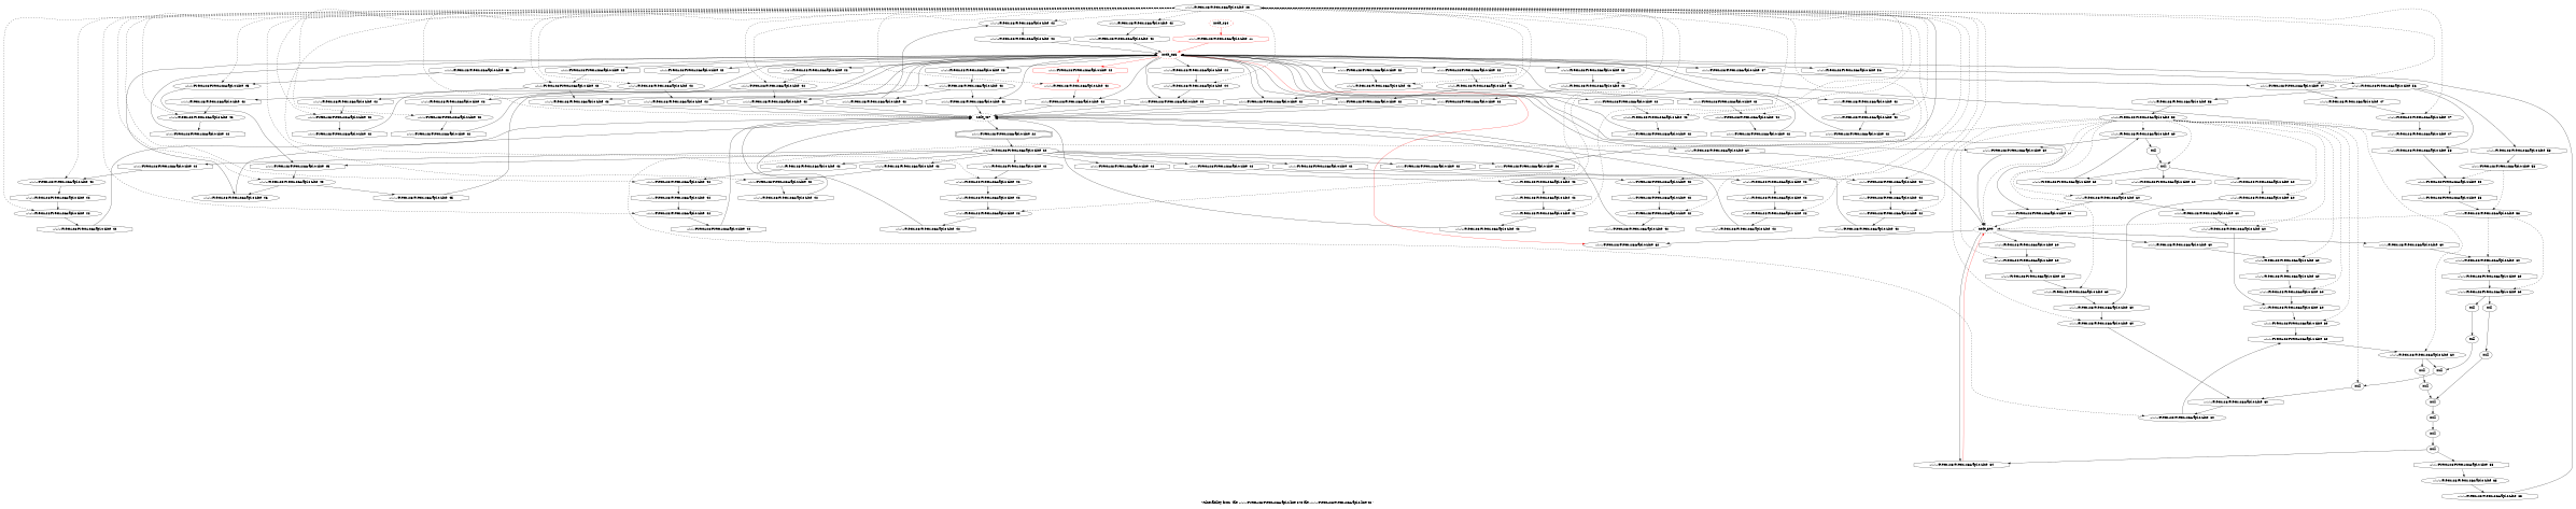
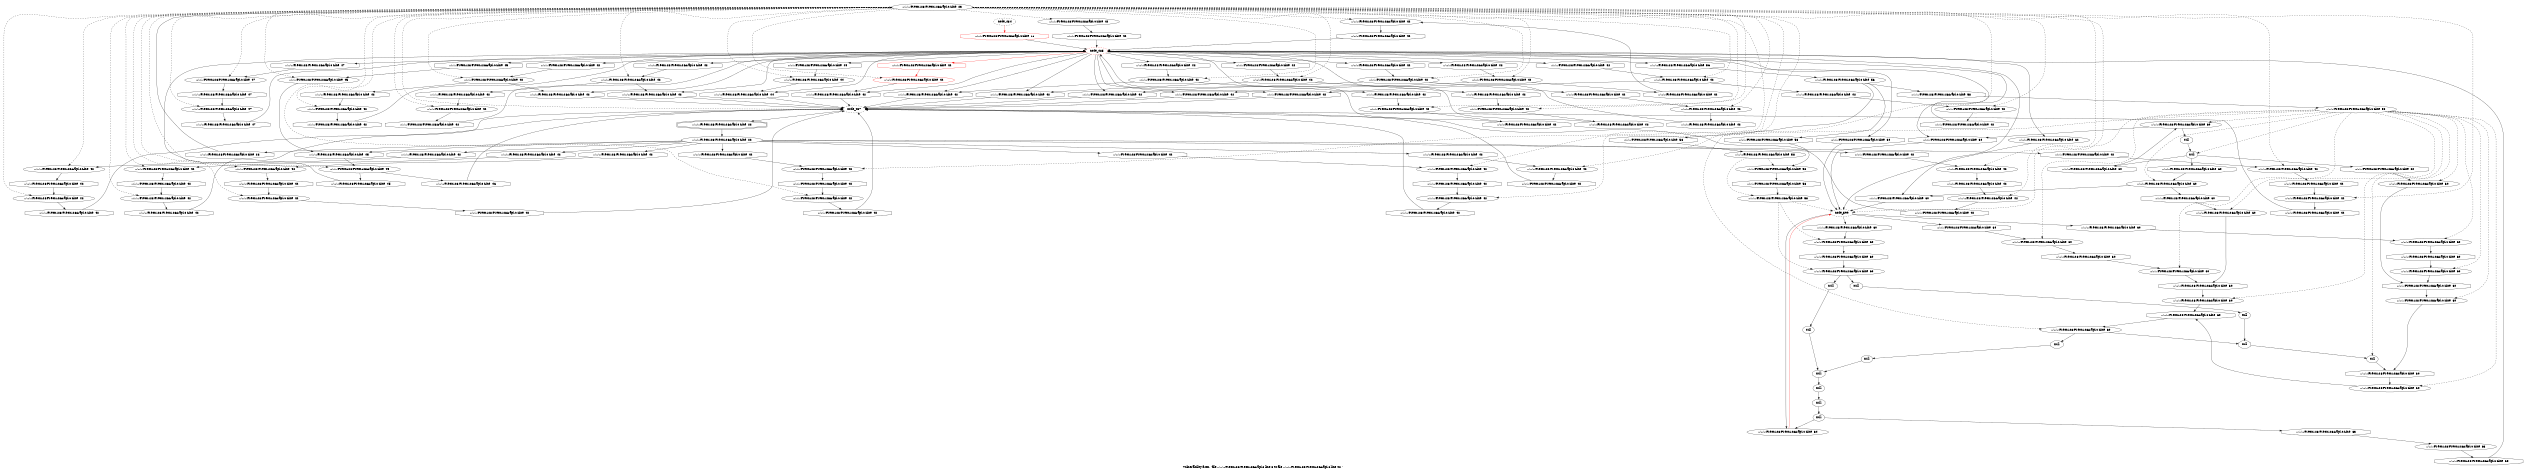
  digraph {
    label="Vulnerability from  'file ../../../Preon128/Preon128A/api.c line 8 to file ../../../Preon128/Preon128A/api.c line 42 ' "
    node [shape=octagon style=solid]
    n1 [label="../../../Preon128/Preon128A/api.c Line  23" shape=ellipse]
    n2 [label="../../../Preon128/Preon128A/api.c Line  42" shape=ellipse]
    n3 [label="../../../Preon128/Preon128A/api.c Line  42" shape=ellipse]
    n4 [label="../../../Preon128/Preon128A/api.c Line  42" shape=ellipse]
    n5 [label="../../../Preon128/Preon128A/api.c Line  42" shape=ellipse]
    n6 [label="../../../Preon128/Preon128A/api.c Line  42" shape=ellipse]
    n7 [label="../../../Preon128/Preon128A/api.c Line  42" shape=ellipse]
    n8 [label="../../../Preon128/Preon128A/api.c Line  42" shape=ellipse]
    n9 [label="../../../Preon128/Preon128A/api.c Line  42" shape=ellipse]
    node_487 [shape=ellipse style=dashed]
    n11 [label="../../../Preon128/Preon128A/api.c Line  42" shape=ellipse]
    n12 [label="../../../Preon128/Preon128A/api.c Line  42" shape=ellipse]
    n13 [label="../../../Preon128/Preon128A/api.c Line  42" shape=ellipse]
    n14 [label="../../../Preon128/Preon128A/api.c Line  42" shape=ellipse]
    n15 [label="../../../Preon128/Preon128A/api.c Line  42" shape=ellipse]
    n16 [label="../../../Preon128/Preon128A/api.c Line  42" shape=ellipse]
    n17 [label="../../../Preon128/Preon128A/api.c Line  42" shape=ellipse]
    n18 [label="../../../Preon128/Preon128A/api.c Line  44" shape=ellipse]
    n19 [label="../../../Preon128/Preon128A/api.c Line  45" shape=ellipse]
    n20 [label="../../../Preon128/Preon128A/api.c Line  45" shape=ellipse]
    n21 [label="../../../Preon128/Preon128A/api.c Line  47" shape=ellipse]
    n22 [label="../../../Preon128/Preon128A/api.c Line  47" shape=ellipse]
    n23 [label="../../../Preon128/Preon128A/api.c Line  42" shape=ellipse]
    n24 [label="../../../Preon128/Preon128A/api.c Line  42" shape=ellipse]
    n25 [label="../../../Preon128/Preon128A/api.c Line  42" shape=ellipse]
    n26 [label="../../../Preon128/Preon128A/api.c Line  42" shape=ellipse]
    n27 [label="../../../Preon128/Preon128A/api.c Line  42" shape=ellipse]
    n28 [label="../../../Preon128/Preon128A/api.c Line  42" shape=ellipse]
    n29 [label="../../../Preon128/Preon128A/api.c Line  42" shape=ellipse]
    n30 [label="../../../Preon128/Preon128A/api.c Line  42" shape=ellipse]
    n31 [label="../../../Preon128/Preon128A/api.c Line  42" shape=ellipse]
    n32 [label="../../../Preon128/Preon128A/api.c Line  42" shape=ellipse]
    n33 [label="../../../Preon128/Preon128A/api.c Line  42" shape=ellipse]
    n34 [color=red label="../../../Preon128/Preon128A/api.c Line  42" shape=ellipse]
    n35 [label="../../../Preon128/Preon128A/api.c Line  42" shape=ellipse]
    n36 [label="../../../Preon128/Preon128A/api.c Line  42" shape=ellipse]
    n37 [label="../../../Preon128/Preon128A/api.c Line  42" shape=ellipse]
    n38 [label="../../../Preon128/Preon128A/api.c Line  42" shape=ellipse]
    n39 [label="../../../Preon128/Preon128A/api.c Line  42"]
    n40 [label="../../../Preon128/Preon128A/api.c Line  42"]
    n41 [label="../../../Preon128/Preon128A/api.c Line  42"]
    n42 [label="../../../Preon128/Preon128A/api.c Line  42"]
    n43 [label="../../../Preon128/Preon128A/api.c Line  42"]
    n44 [label="../../../Preon128/Preon128A/api.c Line  42"]
    n45 [label="../../../Preon128/Preon128A/api.c Line  42"]
    n46 [label="../../../Preon128/Preon128A/api.c Line  42"]
    n47 [label="../../../Preon128/Preon128A/api.c Line  42"]
    n48 [label="../../../Preon128/Preon128A/api.c Line  42"]
    n49 [label="../../../Preon128/Preon128A/api.c Line  22" shape=doubleoctagon]
    n50 [label="../../../Preon128/Preon128A/api.c Line  42"]
    n51 [label="../../../Preon128/Preon128A/api.c Line  42"]
    n52 [label="../../../Preon128/Preon128A/api.c Line  42"]
    n53 [label="../../../Preon128/Preon128A/api.c Line  42"]
    n54 [label="../../../Preon128/Preon128A/api.c Line  42"]
    n55 [label="../../../Preon128/Preon128A/api.c Line  42"]
    n56 [label="../../../Preon128/Preon128A/api.c Line  42"]
    n57 [label="../../../Preon128/Preon128A/api.c Line  42"]
    n58 [label="../../../Preon128/Preon128A/api.c Line  42"]
    n59 [label="../../../Preon128/Preon128A/api.c Line  44"]
    n60 [label="../../../Preon128/Preon128A/api.c Line  45"]
-   n61 [label="../../../Preon128/Preon128A/api.c Line  46" shape=ellipse]
+   n61 [label="../../../Preon128/Preon128A/api.c Line  46"]
    n62 [label="../../../Preon128/Preon128A/api.c Line  45"]
    n63 [label="../../../Preon128/Preon128A/api.c Line  47"]
    n64 [label="../../../Preon128/Preon128A/api.c Line  47"]
    n65 [label="../../../Preon128/Preon128A/api.c Line  42"]
    n66 [label="../../../Preon128/Preon128A/api.c Line  42"]
    n67 [label="../../../Preon128/Preon128A/api.c Line  42"]
    n68 [label="../../../Preon128/Preon128A/api.c Line  42"]
    n69 [label="../../../Preon128/Preon128A/api.c Line  42"]
    n70 [label="../../../Preon128/Preon128A/api.c Line  42"]
    n71 [label="../../../Preon128/Preon128A/api.c Line  42"]
    n72 [label="../../../Preon128/Preon128A/api.c Line  42"]
    n73 [label="../../../Preon128/Preon128A/api.c Line  42"]
    n74 [label="../../../Preon128/Preon128A/api.c Line  42"]
    n75 [label="../../../Preon128/Preon128A/api.c Line  42"]
    n76 [label="../../../Preon128/Preon128A/api.c Line  42"]
    n77 [label="../../../Preon128/Preon128A/api.c Line  42"]
    n78 [label="../../../Preon128/Preon128A/api.c Line  42"]
    n79 [label="../../../Preon128/Preon128A/api.c Line  42"]
    n80 [label="../../../Preon128/Preon128A/api.c Line  42"]
    n81 [label="../../../Preon128/Preon128A/api.c Line  42"]
    n82 [label="../../../Preon128/Preon128A/api.c Line  42"]
    n83 [label="../../../Preon128/Preon128A/api.c Line  42"]
    node_485 [color=red shape=ellipse style=dashed]
    n85 [label="../../../Preon128/Preon128A/api.c Line  22" shape=ellipse]
    n86 [label="../../../Preon128/Preon128A/api.c Line  42"]
    n87 [label="../../../Preon128/Preon128A/api.c Line  42"]
    n88 [label="../../../Preon128/Preon128A/api.c Line  60"]
    n89 [label="../../../Preon128/Preon128A/api.c Line  60"]
    n90 [label="../../../Preon128/Preon128A/api.c Line  62" shape=ellipse]
    n91 [label="../../../Preon128/Preon128A/api.c Line  42"]
    n92 [label="../../../Preon128/Preon128A/api.c Line  42"]
    n93 [label="../../../Preon128/Preon128A/api.c Line  44"]
    n94 [label="../../../Preon128/Preon128A/api.c Line  45"]
    n95 [label="../../../Preon128/Preon128A/api.c Line  47"]
    n96 [label="../../../Preon128/Preon128A/api.c Line  56"]
    n97 [label="../../../Preon128/Preon128A/api.c Line  60"]
    n98 [label="../../../Preon128/Preon128A/api.c Line  42"]
    n99 [label="../../../Preon128/Preon128A/api.c Line  42"]
    n100 [color=red label="../../../Preon128/Preon128A/api.c Line  42"]
    n101 [label="../../../Preon128/Preon128A/api.c Line  42"]
    node_599 [shape=ellipse style=dashed]
    n103 [label="../../../Preon128/Preon128A/api.c Line  56" shape=ellipse]
    n104 [label="../../../Preon128/Preon128A/api.c Line  42"]
    n105 [label="../../../Preon128/Preon128A/api.c Line  42"]
    n106 [label="../../../Preon128/Preon128A/api.c Line  42"]
    n107 [label="../../../Preon128/Preon128A/api.c Line  23"]
    n108 [label="../../../Preon128/Preon128A/api.c Line  42"]
    n109 [label="../../../Preon128/Preon128A/api.c Line  42"]
    n110 [label="../../../Preon128/Preon128A/api.c Line  42"]
    n111 [label="../../../Preon128/Preon128A/api.c Line  42"]
    n112 [label="../../../Preon128/Preon128A/api.c Line  42"]
    n113 [color=red label="../../../Preon128/Preon128A/api.c Line  11"]
    n114 [label="../../../Preon128/Preon128A/api.c Line  60"]
    n115 [label="../../../Preon128/Preon128A/api.c Line  60"]
-   n116 [label="../../../Preon128/Preon128A/api.c Line  64"]
+   n116 [label="../../../Preon128/Preon128A/api.c Line  64" shape=ellipse]
    n117 [label="../../../Preon128/Preon128A/api.c Line  60"]
    n118 [label="../../../Preon128/Preon128A/api.c Line  58"]
    n119 [label="../../../Preon128/Preon128A/api.c Line  58"]
    n120 [label="../../../Preon128/Preon128A/api.c Line  58"]
-   node_484 [color=red shape=ellipse style=dashed]
+   node_484 [color=black shape=ellipse style=dashed]
    n122 [label=null]
    n123 [label=null shape=ellipse]
    n124 [label=null]
    n125 [label=null shape=ellipse]
    n126 [label="../../../Preon128/Preon128A/api.c Line  58" shape=ellipse]
    n127 [label="../../../Preon128/Preon128A/api.c Line  60" shape=ellipse]
    n128 [label="../../../Preon128/Preon128A/api.c Line  60" shape=ellipse]
    n129 [label="../../../Preon128/Preon128A/api.c Line  60" shape=ellipse]
    n130 [label="../../../Preon128/Preon128A/api.c Line  60" shape=ellipse]
    n131 [label="../../../Preon128/Preon128A/api.c Line  60" shape=ellipse]
    n132 [label=null shape=ellipse]
    n133 [label="../../../Preon128/Preon128A/api.c Line  60" shape=ellipse]
    n134 [label="../../../Preon128/Preon128A/api.c Line  60" shape=ellipse]
    n135 [label="../../../Preon128/Preon128A/api.c Line  60" shape=ellipse]
    n136 [label="../../../Preon128/Preon128A/api.c Line  60" shape=ellipse]
    n137 [label="../../../Preon128/Preon128A/api.c Line  60" shape=ellipse]
    n138 [label="../../../Preon128/Preon128A/api.c Line  60" shape=ellipse]
    n139 [label="../../../Preon128/Preon128A/api.c Line  60" shape=ellipse]
    n140 [label=null]
    n141 [label="../../../Preon128/Preon128A/api.c Line  60"]
    n142 [label="../../../Preon128/Preon128A/api.c Line  60"]
    n143 [label="../../../Preon128/Preon128A/api.c Line  60"]
    n144 [label=null]
    n145 [label="../../../Preon128/Preon128A/api.c Line  60"]
    n146 [label="../../../Preon128/Preon128A/api.c Line  60"]
    n147 [label="../../../Preon128/Preon128A/api.c Line  60"]
    n148 [label="../../../Preon128/Preon128A/api.c Line  60"]
    n149 [label="../../../Preon128/Preon128A/api.c Line  60"]
    n150 [label="../../../Preon128/Preon128A/api.c Line  60"]
    n151 [label="../../../Preon128/Preon128A/api.c Line  60"]
    n152 [label=null shape=ellipse]
    n153 [label="../../../Preon128/Preon128A/api.c Line  60" shape=ellipse]
    n154 [label=null]
    n155 [label=null shape=ellipse]
    n156 [label=null]
    n157 [label=null shape=ellipse]
    n158 [label="../../../Preon128/Preon128A/api.c Line  63"]
    n159 [label="../../../Preon128/Preon128A/api.c Line  63" shape=ellipse]
    n160 [label="../../../Preon128/Preon128A/api.c Line  63"]
    n161 [label="../../../Preon128/Preon128A/api.c Line  58" shape=ellipse]
    n162 [label="../../../Preon128/Preon128A/api.c Line  58" shape=ellipse]
    n163 [label="../../../Preon128/Preon128A/api.c Line  58" shape=ellipse]
    n164 [label="../../../Preon128/Preon128A/api.c Line  58"]
    n165 [label="../../../Preon128/Preon128A/api.c Line  60" shape=ellipse]
    n166 [label="../../../Preon128/Preon128A/api.c Line  60"]
    n167 [label=null]
    n168 [label=null shape=ellipse]
    n1 -> n2 [style=dashed]
    n1 -> n3 [style=dashed]
    n1 -> n4 [style=dashed]
    n1 -> n5 [style=dashed]
    n1 -> n6 [style=dashed]
    n1 -> n7 [style=dashed]
    n1 -> n8 [style=dashed]
    n1 -> n9 [style=dashed]
    n1 -> node_487 [style=dashed]
    n1 -> n11 [style=dashed]
    n1 -> n12 [style=dashed]
    n1 -> n13 [style=dashed]
    n1 -> n14 [style=dashed]
    n1 -> n15 [style=dashed]
    n1 -> n16 [style=dashed]
    n1 -> n17 [style=dashed]
    n1 -> n18 [style=dashed]
    n1 -> n19 [style=dashed]
    n1 -> n20 [style=dashed]
    n1 -> n21 [style=dashed]
    n1 -> n22 [style=dashed]
    n1 -> n23 [style=dashed]
    n1 -> n24 [style=dashed]
    n1 -> n25 [style=dashed]
    n1 -> n26 [style=dashed]
    n1 -> n27 [style=dashed]
    n1 -> n28 [style=dashed]
    n1 -> n29 [style=dashed]
    n1 -> n30 [style=dashed]
    n1 -> n31 [style=dashed]
    n1 -> n32 [style=dashed]
    n1 -> n33 [style=dashed]
    n1 -> n34 [style=dashed]
    n1 -> n35 [style=dashed]
    n1 -> n36 [style=dashed]
    n1 -> n37 [style=dashed]
    n1 -> n38 [style=dashed]
    n2 -> n39
    n3 -> n40
    n4 -> n41
    n5 -> n42
    n5 -> n43
    n6 -> n44
    n7 -> n45
    n8 -> n46
    n9 -> n47
    n9 -> n48
    node_487 -> n49
    n11 -> n50
    n12 -> n51
    n12 -> n52
    n13 -> n53
    n14 -> n54
    n15 -> n55
    n16 -> n56
    n16 -> n57
    n17 -> n58
    n18 -> n59
    n19 -> n60
    n20 -> n61
    n20 -> n62
    n21 -> n63
    n22 -> n64
    n23 -> n65
    n24 -> n66
    n25 -> n67
    n26 -> n68
    n26 -> n69
    n27 -> n70
    n28 -> n71
    n29 -> n72
    n30 -> n73
    n30 -> n74
    n31 -> n75
    n32 -> n76
    n33 -> n77
    n34 -> n78
    n35 -> n79
    n36 -> n80
    n37 -> n81
    n38 -> n82
    n38 -> n83
    n39 -> node_485
    n40 -> n4
    n41 -> node_487
    n42 -> n6
    n43 -> node_487
    n44 -> node_485
    n45 -> n8
    n46 -> node_487
    n47 -> n23
    n48 -> node_487
    n49 -> n85
    n50 -> node_487
    n51 -> node_487
    n52 -> n13
    n53 -> node_485
    n54 -> n15
    n55 -> node_487
    n56 -> node_487
    n57 -> n17
    n58 -> node_485
    n59 -> node_487
    n60 -> n20
    n61 -> node_487
    n62 -> node_485
    n63 -> n22
    n64 -> node_485
    n65 -> node_485
    n66 -> n25
    n67 -> node_487
    n68 -> node_487
    n69 -> n27
    n70 -> node_485
    n71 -> n29
    n72 -> node_487
    n73 -> node_487
    n74 -> n31
    n75 -> node_485
    n76 -> n11
    n77 -> node_487
    n78 -> node_487
    n79 -> node_485
    n80 -> n37
    n81 -> node_487
    n82 -> n2
    n83 -> node_487
    node_485 -> n43
    node_485 -> n48
    node_485 -> n51
    node_485 -> n56
    node_485 -> n59
-   node_485 -> n61
    node_485 -> n68
    node_485 -> n73
    node_485 -> n78
    node_485 -> n83
    node_485 -> n86
    node_485 -> n87
    node_485 -> n88
    node_485 -> n89
-   node_485 -> n90 [color=red]
+   node_485 -> n90
    node_485 -> n91
    node_485 -> n92
    node_485 -> n93
    node_485 -> n94
    node_485 -> n95
    node_485 -> n96
    node_485 -> n97
    node_485 -> n98
    node_485 -> n99
    node_485 -> n100 [color=red]
    node_485 -> n101
    n85 -> n60
    n85 -> n104
    n85 -> n105
    n85 -> n106
    n85 -> n107
    n85 -> n108
    n85 -> n109
    n85 -> n110
    n85 -> n111
    n85 -> n112
    n86 -> n5
    n87 -> n9
    n88 -> node_599
    n89 -> node_599
-   node_599 -> n90
+   n90 -> node_599
    n91 -> n12
    n92 -> n16
    n93 -> n18
    n94 -> n19
    n95 -> n21
    n96 -> n103
    n97 -> node_599
    n98 -> n26
    n99 -> n30
    n100 -> n34 [color=red]
    n101 -> n38
    node_599 -> n114
    node_599 -> n115
    node_599 -> n116
    node_599 -> n117
    n103 -> n118
    n103 -> n119
    n103 -> n120
    n104 -> n3
    n105 -> n7
    n106 -> n14
    n107 -> n1
    n108 -> n24
    n109 -> n28
    n110 -> n32
    n111 -> n33
    n112 -> n36
-   n113 -> node_485 [color=red]
+   n113 -> node_485 [color=black]
    n114 -> n130
    n115 -> n138
    n116 -> node_599 [color=red]
    n117 -> n153
    n118 -> n126
    n119 -> n161
    n120 -> n162
    node_484 -> n113 [color=red]
    n122 -> n123
    n123 -> n124
    n124 -> n125
    n125 -> n149
    n126 -> node_599 [style=dashed]
    n126 -> n125 [style=dashed]
    n126 -> n127 [style=dashed]
    n126 -> n128 [style=dashed]
    n126 -> n129 [style=dashed]
    n126 -> n130 [style=dashed]
    n126 -> n131 [style=dashed]
    n126 -> n132 [style=dashed]
    n126 -> n133 [style=dashed]
    n126 -> n134 [style=dashed]
    n126 -> n135 [style=dashed]
    n126 -> n136 [style=dashed]
    n126 -> n137 [style=dashed]
    n126 -> n138 [style=dashed]
    n126 -> n139 [style=dashed]
    n127 -> n124
    n127 -> n140
    n128 -> n141
    n129 -> n142
    n130 -> n143
    n131 -> n88
    n131 -> n144
    n132 -> n145
    n132 -> n146
    n132 -> n147
    n133 -> n142
    n134 -> n89
    n134 -> n148
    n135 -> n141
    n136 -> n149
    n137 -> n150
    n138 -> n151
    n139 -> n150
    n140 -> n152
    n141 -> n127
    n142 -> n128
    n143 -> n129
    n144 -> n132
    n145 -> n131
    n146 -> n134
    n147 -> n139
    n148 -> n133
    n149 -> n135
    n150 -> n136
    n151 -> n137
    n152 -> n154
    n153 -> n166
    n154 -> n155
    n155 -> n156
    n156 -> n157
    n157 -> n116
    n157 -> n158
    n158 -> n159
    n159 -> n160
    n160 -> node_485
    n161 -> n162 [style=dashed]
    n161 -> n163 [style=dashed]
    n162 -> n164
    n163 -> node_599 [style=dashed]
    n163 -> n153 [style=dashed]
    n163 -> n165 [style=dashed]
    n164 -> n163
    n165 -> n122
    n165 -> n167
    n166 -> n165
    n167 -> n168
    n168 -> n154
  }
